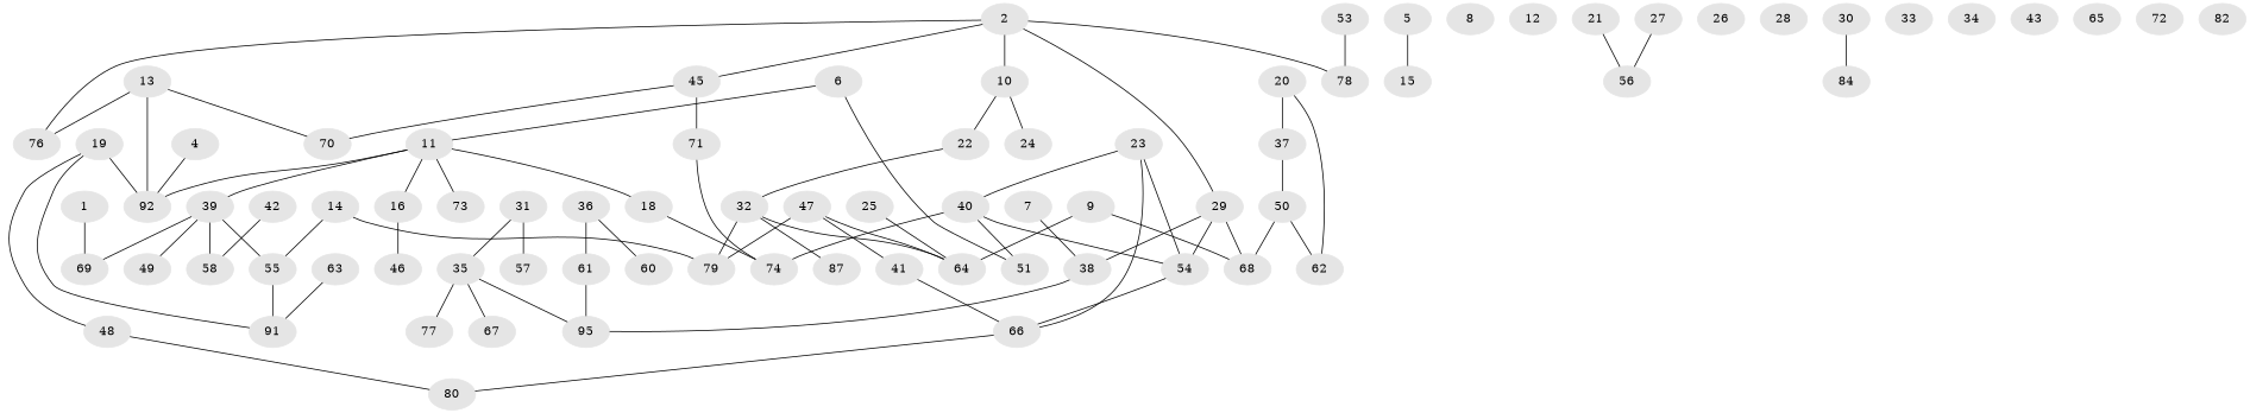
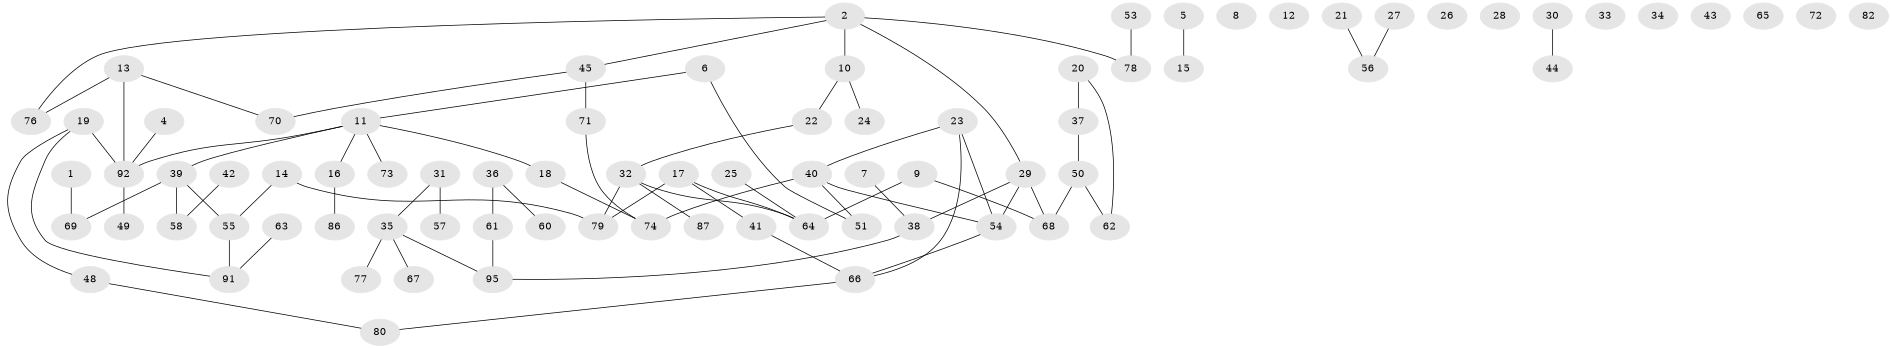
  graph {
    node [color=gray90 style=filled]
    1
    69
    2
    10
    29
    45
    76
    78
    22
    24
    38
    68
    54
    70
    71
    32
    n17 [label=92]
    4
    5
    15
    6
    11
    51
    16
    18
    39
    73
    7
    n29 [label=95]
    8
    9
    64
-   46
+   46 [label=86]
    74
    55
    58
    49
    12
    13
    14
    79
    n42 [label=91]
-   17 [label=47]
+   17
    41
    66
    19
    48
    80
    20
    37
    62
    50
    21
    56
    n55 [label=87]
    23
    40
    25
    26
    27
    28
    30
-   44 [label=84]
+   44
    31
    35
    57
    67
    77
    33
    34
    36
    60
    61
    42
    43
    53
    63
    65
    72
    82
    1 -- 69
    2 -- 10
    2 -- 29
    2 -- 45
    2 -- 76
    2 -- 78
    10 -- 22
    10 -- 24
    29 -- 38
    29 -- 68
    29 -- 54
    45 -- 70
    45 -- 71
    22 -- 32
    38 -- n29
    54 -- 66
    71 -- 74
    32 -- 64
    32 -- 79
    32 -- n55
    4 -- n17
    5 -- 15
    6 -- 11
    6 -- 51
    11 -- n17
    11 -- 16
    11 -- 18
    11 -- 39
    11 -- 73
    16 -- 46
    18 -- 74
    39 -- 69
    39 -- 55
    39 -- 58
-   39 -- 49
+   n17 -- 49
    7 -- 38
    9 -- 68
    9 -- 64
    55 -- n42
    13 -- 76
    13 -- 70
    13 -- n17
    14 -- 55
    14 -- 79
    17 -- 64
    17 -- 79
    17 -- 41
    41 -- 66
    66 -- 80
    19 -- n17
    19 -- n42
    19 -- 48
    48 -- 80
    20 -- 37
    20 -- 62
    37 -- 50
    50 -- 68
    50 -- 62
    21 -- 56
    23 -- 54
    23 -- 66
    23 -- 40
    40 -- 54
    40 -- 51
    40 -- 74
    25 -- 64
    27 -- 56
    30 -- 44
    31 -- 35
    31 -- 57
    35 -- n29
    35 -- 67
    35 -- 77
    36 -- 60
    36 -- 61
    61 -- n29
    42 -- 58
    53 -- 78
    63 -- n42
  }
